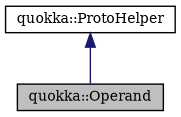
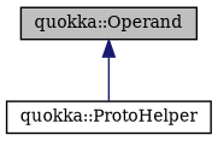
  digraph {
    fontname="DejaVu Serif"
    node [color=black fontname="DejaVu Serif" fontsize=10 shape=record style=filled]
    n1 [fillcolor=grey75 fontcolor=black height=0.2 label="quokka::Operand" width=0.4]
    n2 [fillcolor=white height=0.2 label="quokka::ProtoHelper" width=0.4]
-   n2 -> n1 [color=midnightblue dir=back fontname="DejaVu Serif" fontsize=10 labelfontname=Helvetica labelfontsize=10 style=solid]
+   n1 -> n2 [color=midnightblue dir=back fontname="DejaVu Serif" fontsize=10 labelfontname=Helvetica labelfontsize=10 style=solid]
  }
